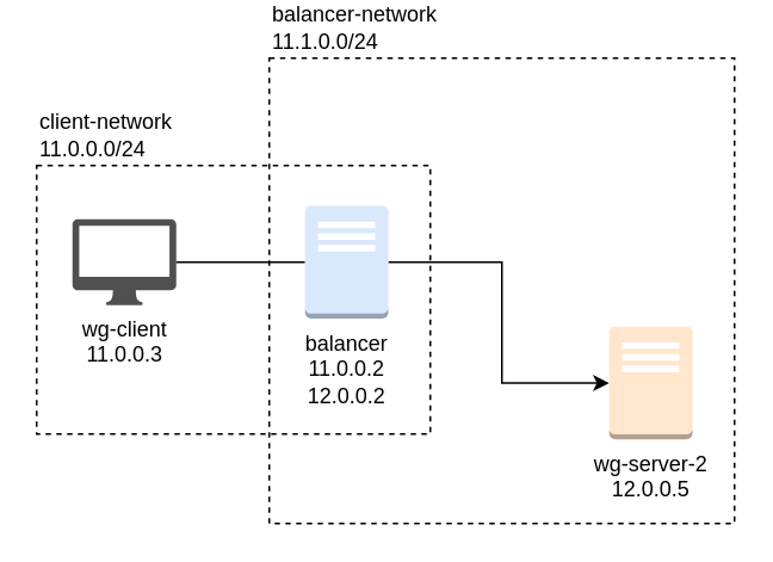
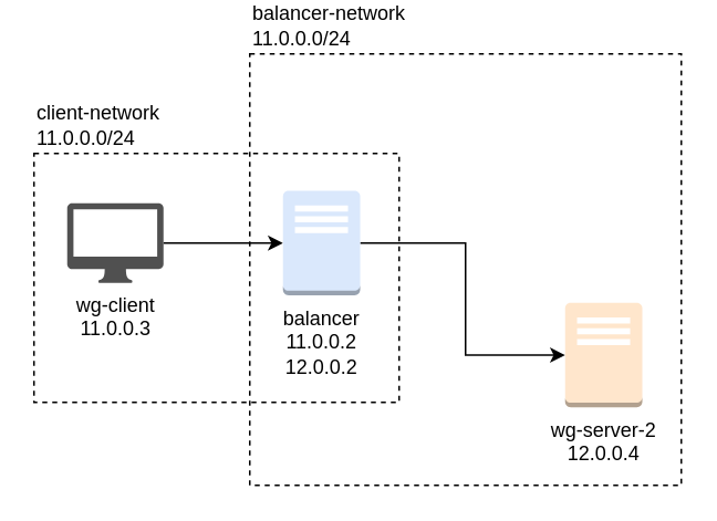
  <mxCell id="0" />
  <mxCell id="1" parent="0" />
- <mxCell id="2" value="balancer-network&lt;br&gt;11.1.0.0/24" style="rounded=0;whiteSpace=wrap;html=1;fillColor=none;dashed=1;verticalAlign=bottom;labelPosition=center;verticalLabelPosition=top;align=left;" vertex="1" parent="1"><mxGeometry x="150" y="20" width="260" height="260" as="geometry" /></mxCell>
+ <mxCell id="2" value="balancer-network&lt;br&gt;11.0.0.0/24" style="rounded=0;whiteSpace=wrap;html=1;fillColor=none;dashed=1;verticalAlign=bottom;labelPosition=center;verticalLabelPosition=top;align=left;" vertex="1" parent="1"><mxGeometry x="150" y="20" width="260" height="260" as="geometry" /></mxCell>
  <mxCell id="3" value="client-network&lt;br&gt;11.0.0.0/24" style="rounded=0;whiteSpace=wrap;html=1;fillColor=none;dashed=1;verticalAlign=bottom;labelPosition=center;verticalLabelPosition=top;align=left;" vertex="1" parent="1"><mxGeometry x="20" y="80" width="220" height="150" as="geometry" /></mxCell>
- <mxCell id="4" style="edgeStyle=orthogonalEdgeStyle;rounded=0;orthogonalLoop=1;jettySize=auto;html=1;entryX=0;entryY=0.5;entryDx=0;entryDy=0;entryPerimeter=0;endArrow=none;" edge="1" parent="1" source="5" target="7"><mxGeometry relative="1" as="geometry" /></mxCell>
+ <mxCell id="4" style="edgeStyle=orthogonalEdgeStyle;rounded=0;orthogonalLoop=1;jettySize=auto;html=1;entryX=0;entryY=0.5;entryDx=0;entryDy=0;entryPerimeter=0;" edge="1" parent="1" source="5" target="7"><mxGeometry relative="1" as="geometry" /></mxCell>
  <mxCell id="5" value="wg-client&lt;br&gt;11.0.0.3" style="pointerEvents=1;shadow=0;dashed=0;html=1;strokeColor=none;fillColor=#505050;labelPosition=center;verticalLabelPosition=bottom;verticalAlign=top;outlineConnect=0;align=center;shape=mxgraph.office.devices.mac_client;" vertex="1" parent="1"><mxGeometry x="40" y="110" width="58" height="48" as="geometry" /></mxCell>
  <mxCell id="6" style="edgeStyle=orthogonalEdgeStyle;rounded=0;orthogonalLoop=1;jettySize=auto;html=1;exitX=1;exitY=0.5;exitDx=0;exitDy=0;exitPerimeter=0;entryX=0;entryY=0.5;entryDx=0;entryDy=0;entryPerimeter=0;" edge="1" parent="1" source="7" target="8"><mxGeometry relative="1" as="geometry"><Array as="points"><mxPoint x="280" y="134" /><mxPoint x="280" y="202" /></Array></mxGeometry></mxCell>
  <mxCell id="7" value="balancer&lt;br&gt;11.0.0.2&lt;br&gt;12.0.0.2" style="outlineConnect=0;dashed=0;verticalLabelPosition=bottom;verticalAlign=top;align=center;html=1;shape=mxgraph.aws3.traditional_server;fillColor=#dae8fc;strokeColor=#6c8ebf;" vertex="1" parent="1"><mxGeometry x="170" y="102.5" width="46.5" height="63" as="geometry" /></mxCell>
- <mxCell id="8" value="wg-server-2&lt;br&gt;12.0.0.5" style="outlineConnect=0;dashed=0;verticalLabelPosition=bottom;verticalAlign=top;align=center;html=1;shape=mxgraph.aws3.traditional_server;fillColor=#ffe6cc;strokeColor=#d79b00;" vertex="1" parent="1"><mxGeometry x="340" y="170" width="46.5" height="63" as="geometry" /></mxCell>
+ <mxCell id="8" value="wg-server-2&lt;br&gt;12.0.0.4" style="outlineConnect=0;dashed=0;verticalLabelPosition=bottom;verticalAlign=top;align=center;html=1;shape=mxgraph.aws3.traditional_server;fillColor=#ffe6cc;strokeColor=#d79b00;" vertex="1" parent="1"><mxGeometry x="340" y="170" width="46.5" height="63" as="geometry" /></mxCell>
